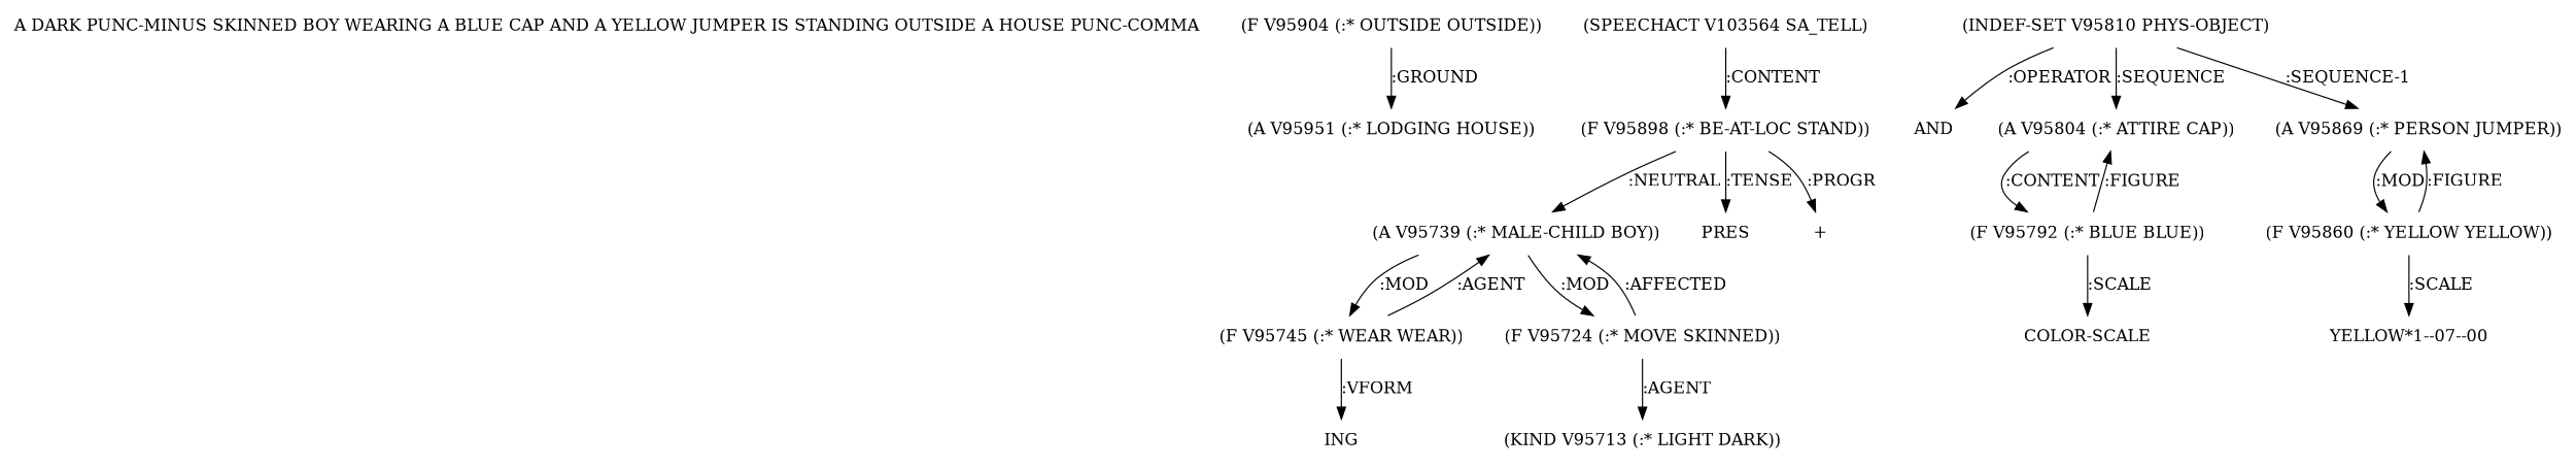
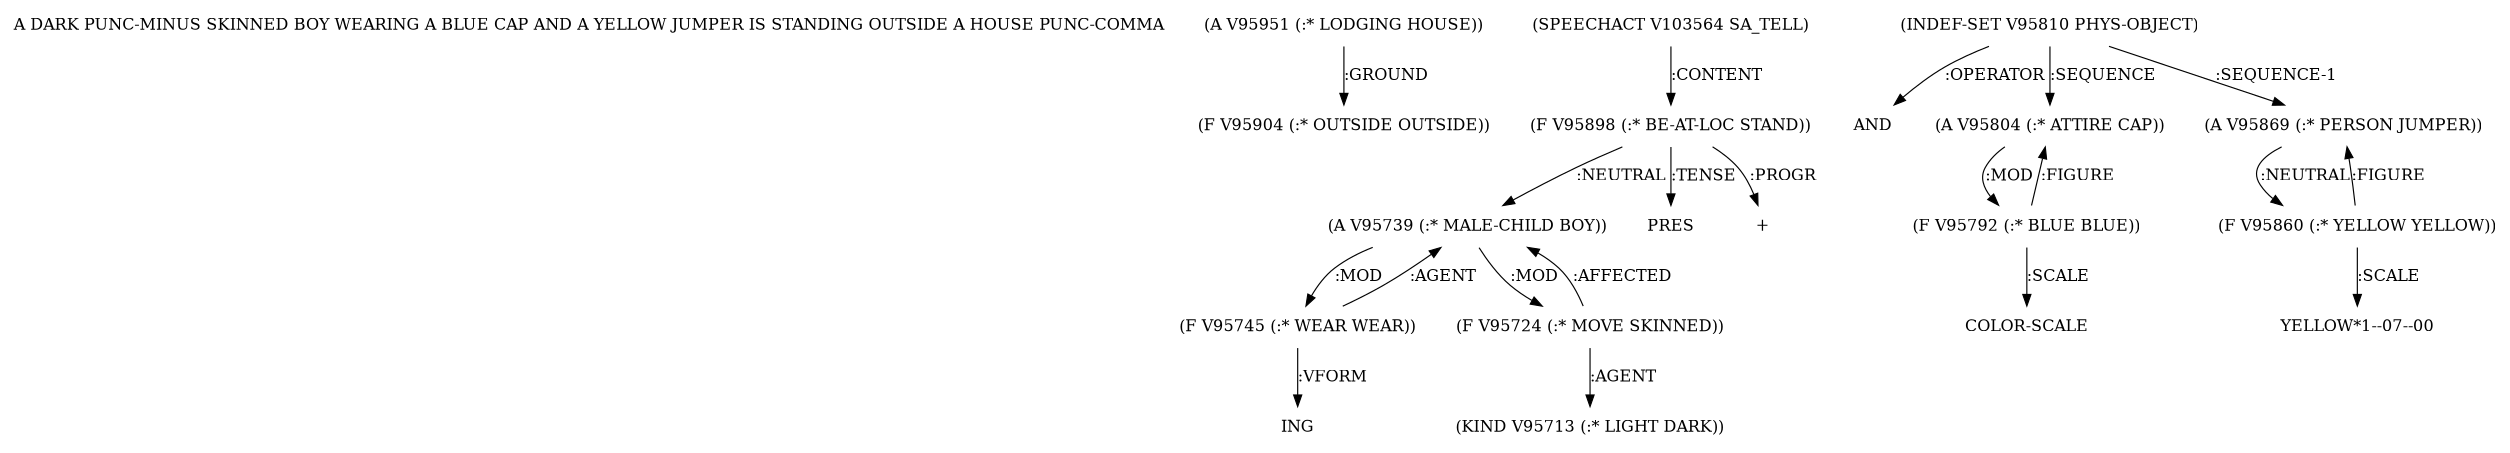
  digraph {
    node [shape=none]
    "A DARK PUNC-MINUS SKINNED BOY WEARING A BLUE CAP AND A YELLOW JUMPER IS STANDING OUTSIDE A HOUSE PUNC-COMMA"
    n2 [label="(F V95904 (:* OUTSIDE OUTSIDE))"]
    n3 [label="(A V95951 (:* LODGING HOUSE))"]
    n4 [label="(SPEECHACT V103564 SA_TELL)"]
    n5 [label="(F V95898 (:* BE-AT-LOC STAND))"]
    n6 [label="(A V95739 (:* MALE-CHILD BOY))"]
    n7 [label=PRES]
    n8 [label="+"]
    n9 [label="(F V95745 (:* WEAR WEAR))"]
    n10 [label="(F V95724 (:* MOVE SKINNED))"]
    n11 [label=ING]
    n12 [label="(KIND V95713 (:* LIGHT DARK))"]
    n13 [label="(INDEF-SET V95810 PHYS-OBJECT)"]
    n14 [label=AND]
    n15 [label="(A V95804 (:* ATTIRE CAP))"]
    n16 [label="(A V95869 (:* PERSON JUMPER))"]
    n17 [label="(F V95792 (:* BLUE BLUE))"]
    n18 [label="(F V95860 (:* YELLOW YELLOW))"]
    n19 [label="COLOR-SCALE"]
    n20 [label="YELLOW*1--07--00"]
-   n2 -> n3 [label=":GROUND"]
+   n3 -> n2 [label=":GROUND"]
    n4 -> n5 [label=":CONTENT"]
    n5 -> n6 [label=":NEUTRAL"]
    n5 -> n7 [label=":TENSE"]
    n5 -> n8 [label=":PROGR"]
    n6 -> n9 [label=":MOD"]
    n6 -> n10 [label=":MOD"]
    n9 -> n6 [label=":AGENT"]
    n9 -> n11 [label=":VFORM"]
    n10 -> n6 [label=":AFFECTED"]
    n10 -> n12 [label=":AGENT"]
    n13 -> n14 [label=":OPERATOR"]
    n13 -> n15 [label=":SEQUENCE"]
    n13 -> n16 [label=":SEQUENCE-1"]
-   n15 -> n17 [label=":CONTENT"]
-   n16 -> n18 [label=":MOD"]
+   n15 -> n17 [label=":MOD"]
+   n16 -> n18 [label=":NEUTRAL"]
    n17 -> n15 [label=":FIGURE"]
    n17 -> n19 [label=":SCALE"]
    n18 -> n16 [label=":FIGURE"]
    n18 -> n20 [label=":SCALE"]
  }
